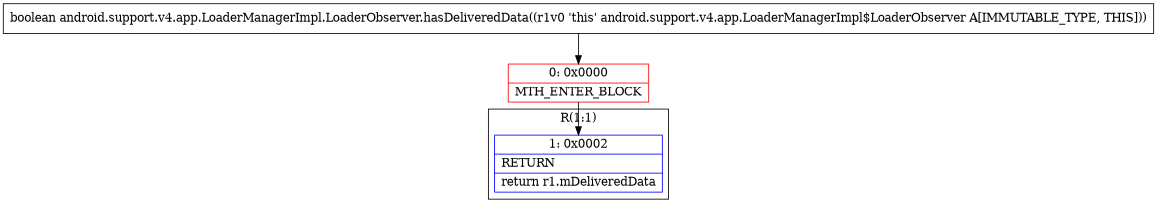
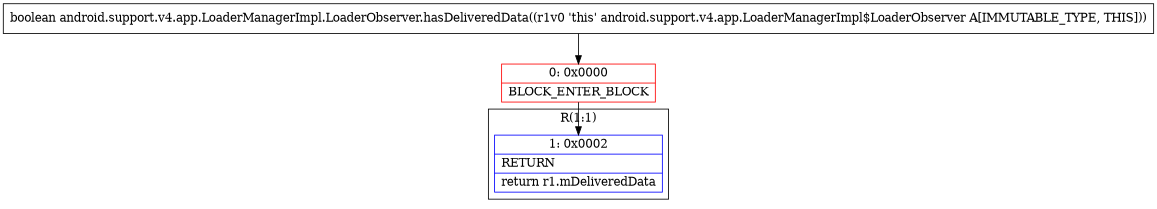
  digraph {
    node [shape=record]
    n1 [color=blue label="{1\:\ 0x0002|RETURN\l|return r1.mDeliveredData\l}"]
-   n2 [color=red label="{0\:\ 0x0000|MTH_ENTER_BLOCK\l}"]
+   n2 [color=red label="{0\:\ 0x0000|BLOCK_ENTER_BLOCK\l}"]
    n3 [label="{boolean android.support.v4.app.LoaderManagerImpl.LoaderObserver.hasDeliveredData((r1v0 'this' android.support.v4.app.LoaderManagerImpl$LoaderObserver A[IMMUTABLE_TYPE, THIS])) }"]
    subgraph cluster_1 {
      label="R(1:1)"
      n1
    }
    n2 -> n1
    n3 -> n2
  }
